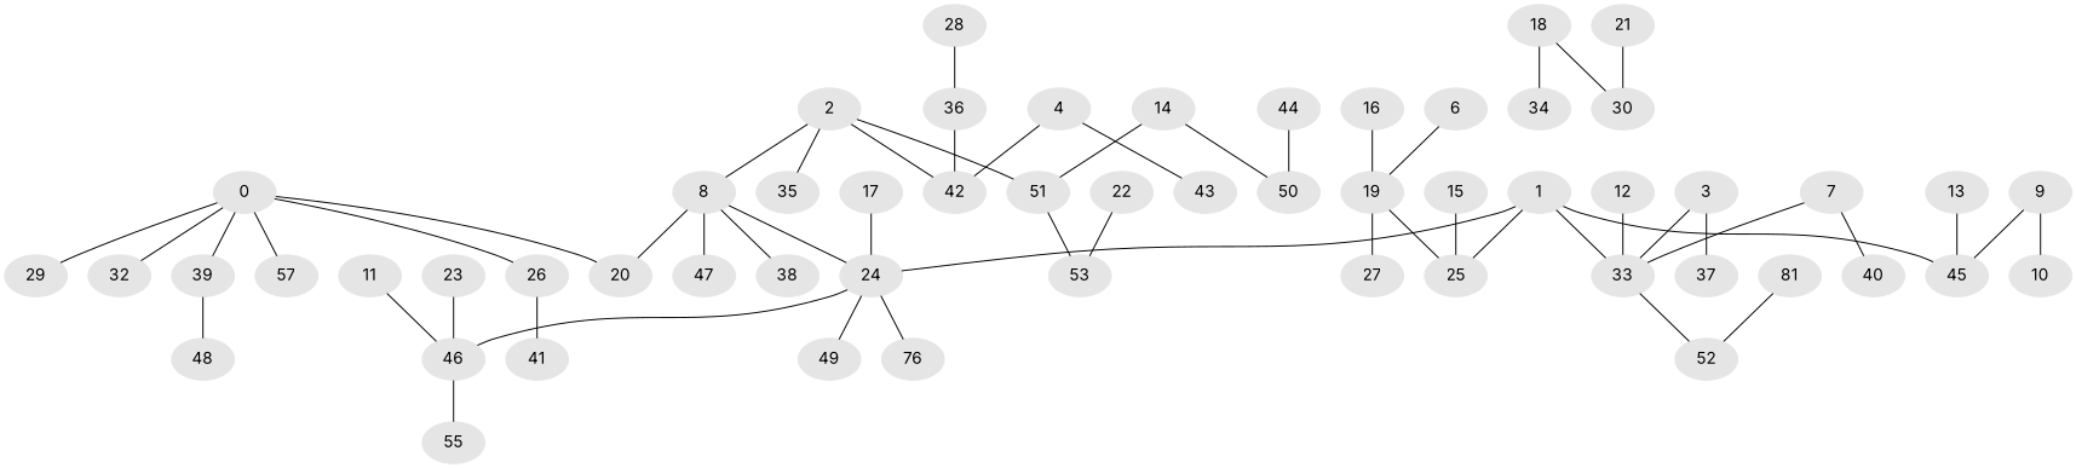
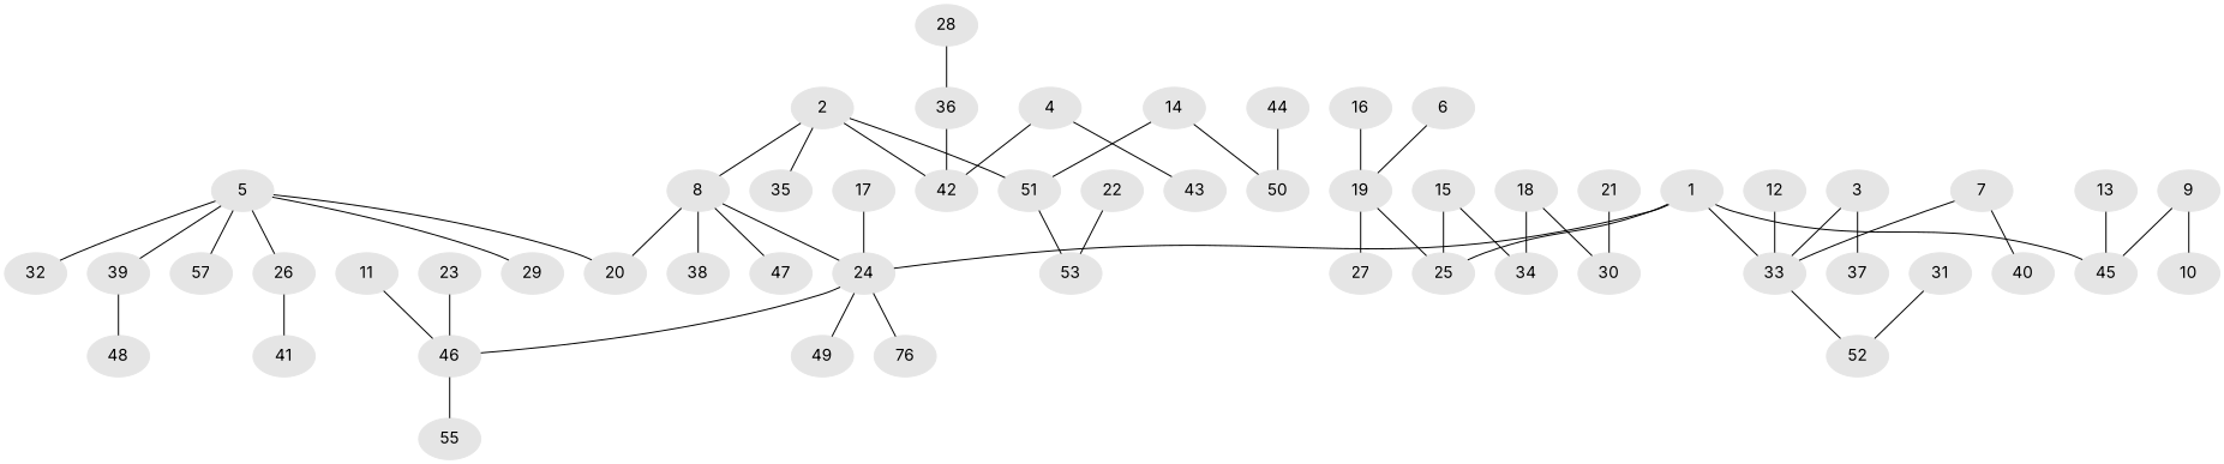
  graph {
    fontname=Inter
    node [color=gray90 fontname=Inter style=filled]
    edge [fontname=Inter weight=1.0]
    1
    24
    25
    33
    45
    46
    49
    n8 [label=76]
    52
    2
    8
    35
    42
    51
    20
    38
    47
    53
    3
    37
    4
    43
-   5 [label=0]
+   5
    26
    29
    32
    39
    n28 [label=57]
    41
    48
    6
    19
    27
    7
    40
    9
    10
    11
    55
    12
    13
    14
    50
    15
    34
    16
    17
    18
    30
    21
    22
    23
    28
    36
-   31 [label=81]
+   31
    44
    1 -- 24
    1 -- 25
    1 -- 33
    1 -- 45
    24 -- 46
    24 -- 49
    24 -- n8
    33 -- 52
    46 -- 55
    2 -- 8
    2 -- 35
    2 -- 42
    2 -- 51
    8 -- 24
    8 -- 20
    8 -- 38
    8 -- 47
    51 -- 53
    3 -- 33
    3 -- 37
    4 -- 42
    4 -- 43
    5 -- 20
    5 -- 26
    5 -- 29
    5 -- 32
    5 -- 39
    5 -- n28
    26 -- 41
    39 -- 48
    6 -- 19
    19 -- 25
    19 -- 27
    7 -- 33
    7 -- 40
    9 -- 45
    9 -- 10
    11 -- 46
    12 -- 33
    13 -- 45
    14 -- 51
    14 -- 50
    15 -- 25
+   15 -- 34
    16 -- 19
    17 -- 24
    18 -- 34
    18 -- 30
    21 -- 30
    22 -- 53
    23 -- 46
    28 -- 36
    36 -- 42
    31 -- 52
    44 -- 50
  }
